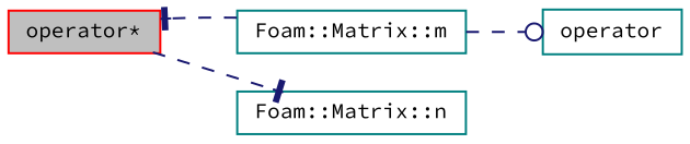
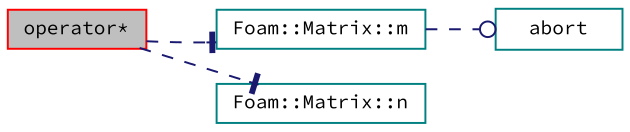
  digraph {
    fontname="Source Code Pro"
    rankdir=LR
    node [color=teal fontname="Source Code Pro" fontsize=10 shape=record]
    edge [arrowhead=tee color=midnightblue fontname="Source Code Pro" fontsize=10 labelfontname=FreeSans labelfontsize=10 style=dashed]
    n1 [color=red fillcolor=grey75 fontcolor=black height=0.2 label="operator*" style=filled width=0.4]
    n2 [height=0.2 label="Foam::Matrix::m" width=0.4]
    n3 [height=0.2 label="Foam::Matrix::n" width=0.4]
-   n4 [height=0.2 label=operator width=0.4]
-   n2 -> n1
+   n4 [height=0.2 label=abort width=0.4]
+   n1 -> n2
    n1 -> n3
    n2 -> n4 [arrowhead=odot]
  }
